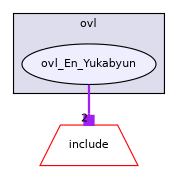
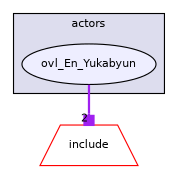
  digraph {
    compound=true
    node [fontname=Helvetica fontsize=10 style=filled]
    n1 [fillcolor="#eeeeff" label=ovl_En_Yukabyun pencolor=black shape=ellipse]
    n2 [color=red fillcolor=white label=include shape=trapezium]
    subgraph cluster_1 {
      bgcolor="#ddddee"
      fontname=Helvetica
      fontsize=10
-     label=ovl
+     label=actors
      pencolor=black
      n1
    }
    n1 -> n2 [headlabel=2 labeldistance=1.5 labelfontname=Helvetica labelfontsize=10 color=purple style=bold arrowhead=box]
  }
